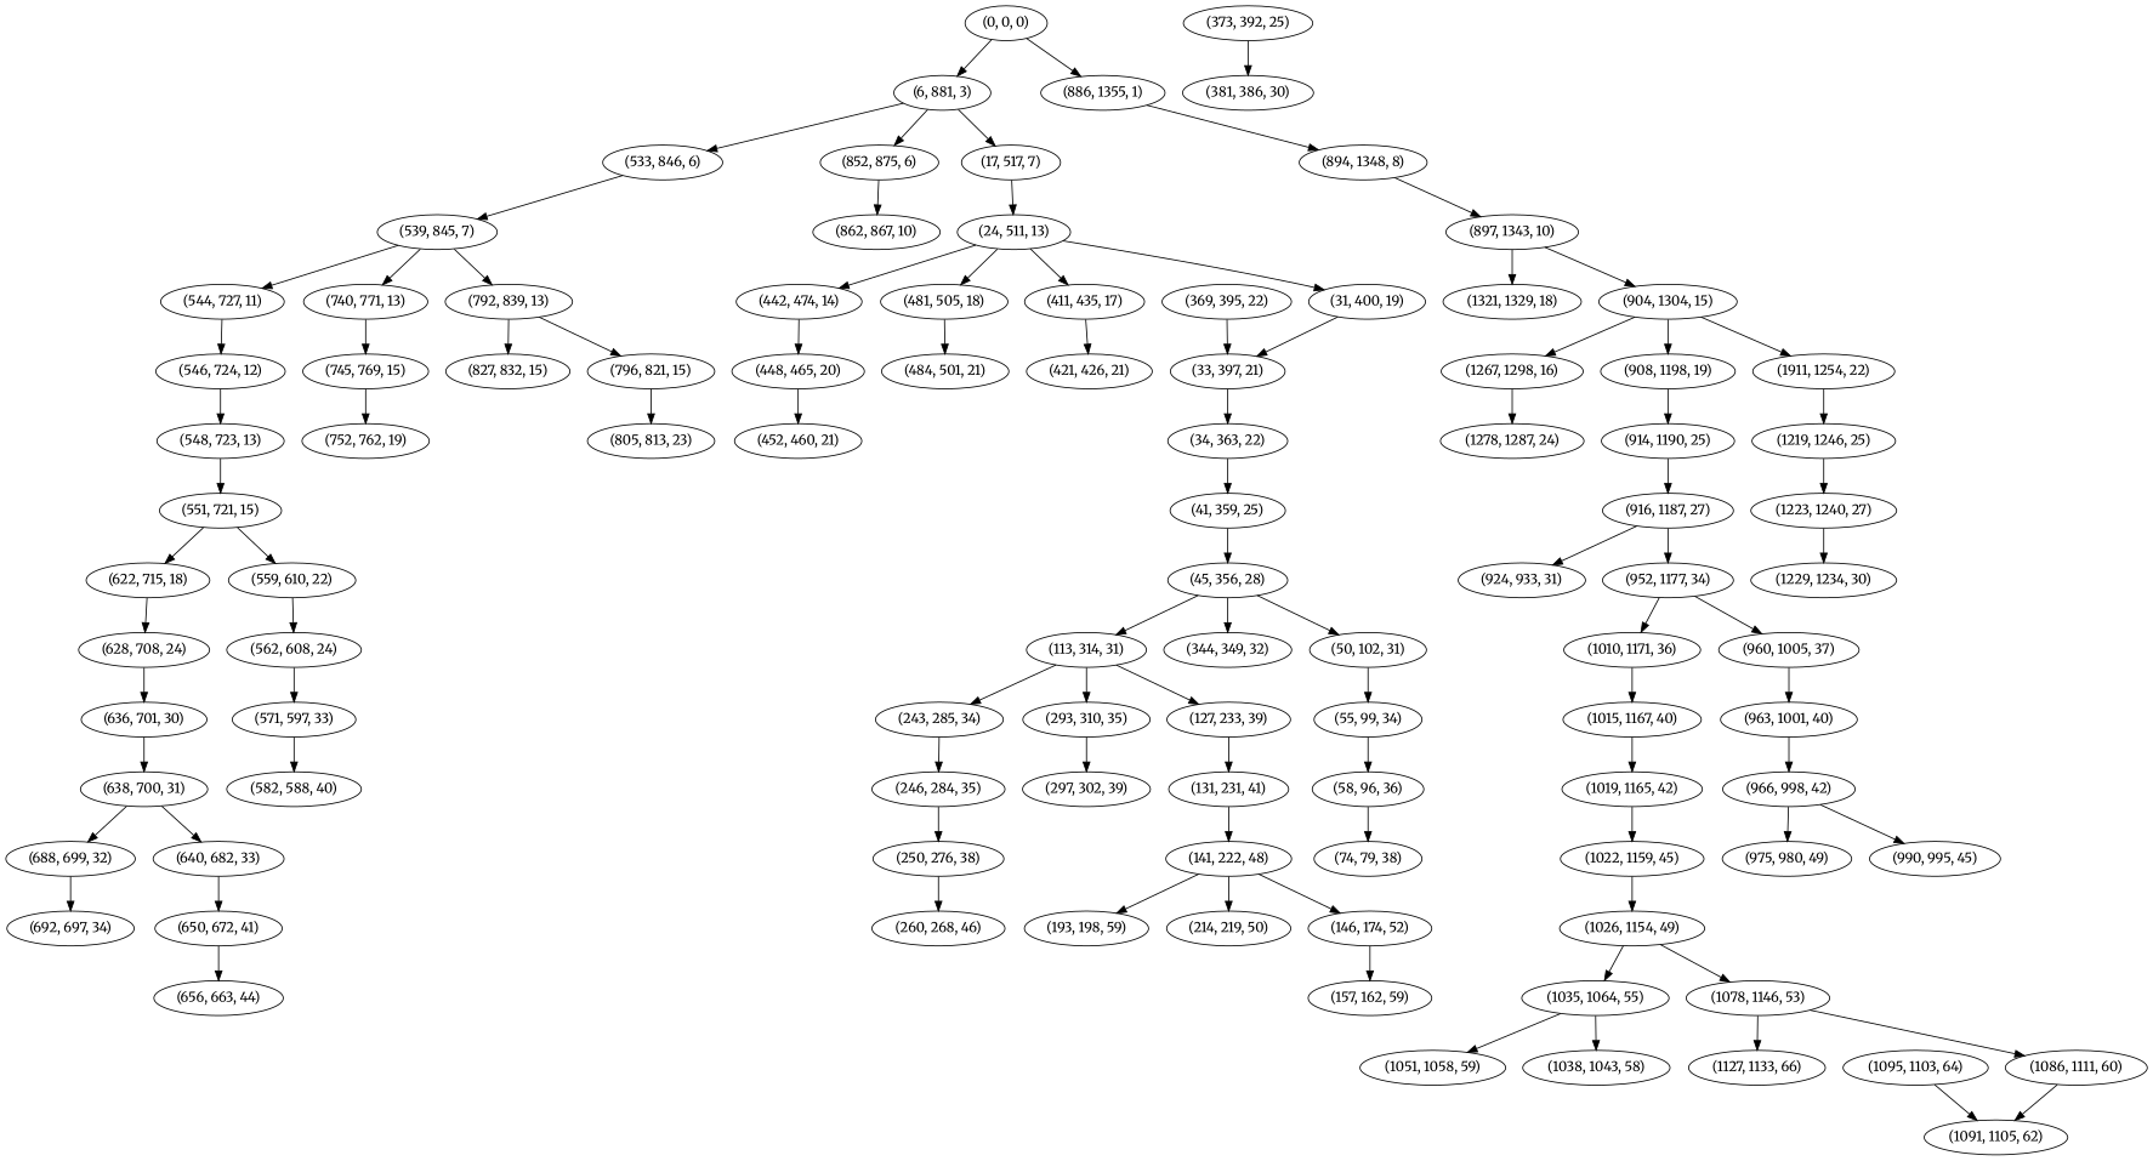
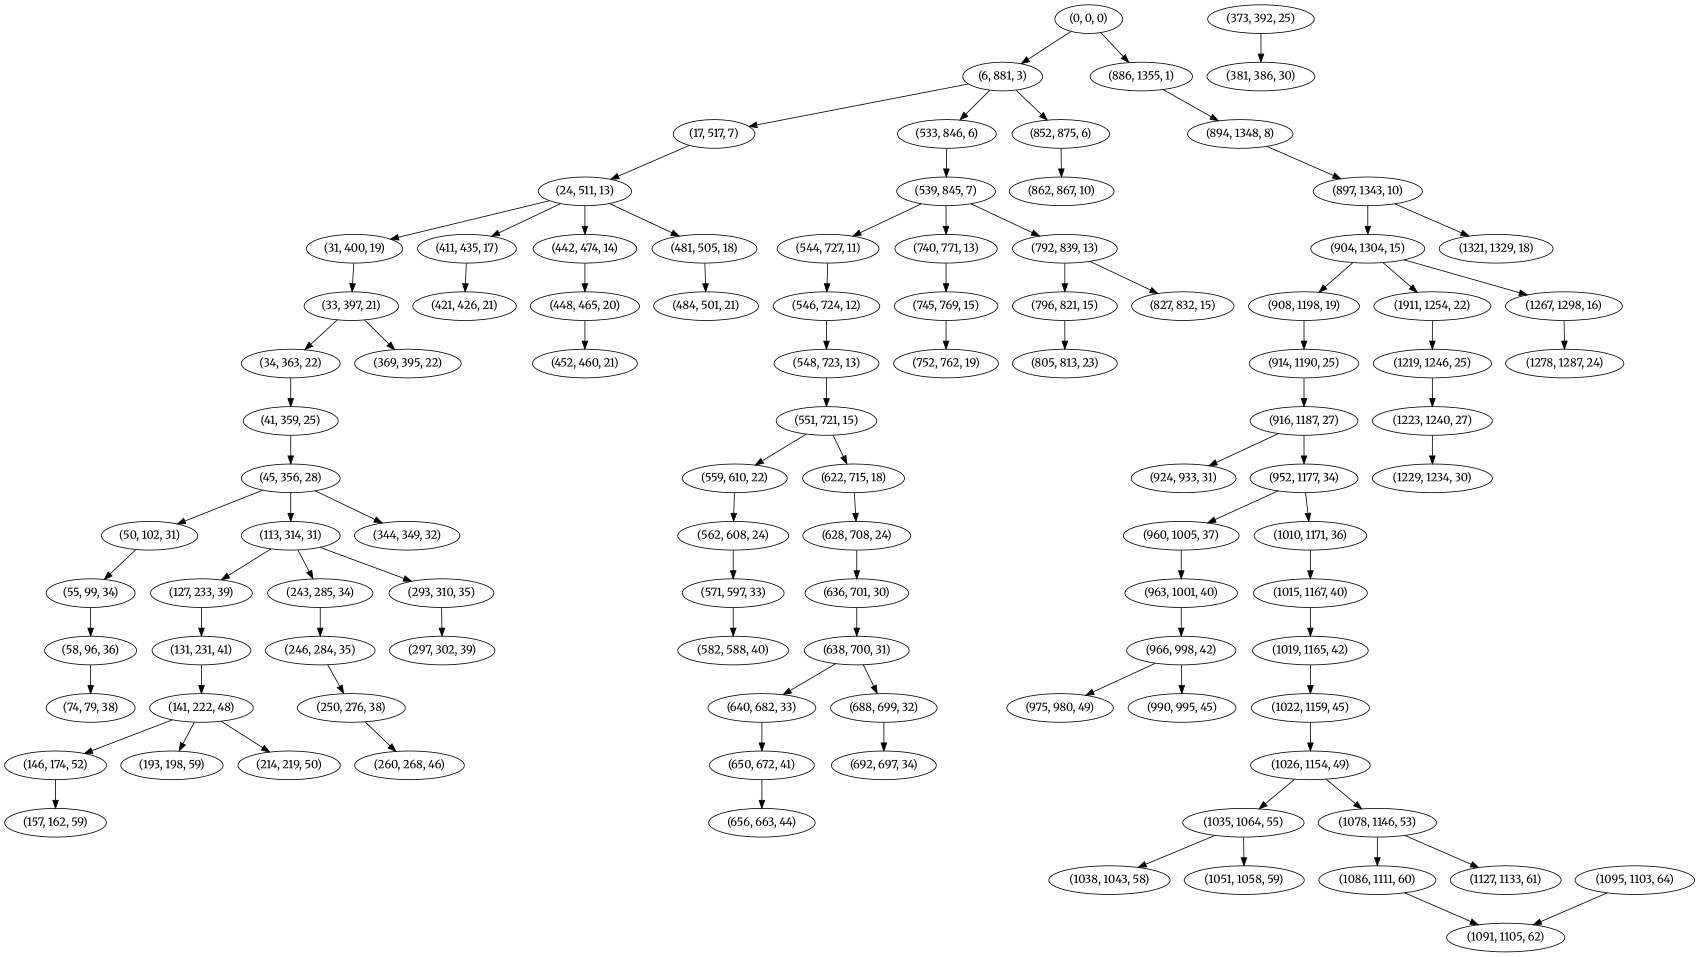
  digraph {
    fontname=Merriweather
    node [fontname=Merriweather]
    edge [fontname=Merriweather]
    "(0, 0, 0)"
    "(6, 881, 3)"
    "(886, 1355, 1)"
    "(17, 517, 7)"
    "(533, 846, 6)"
    "(852, 875, 6)"
    "(894, 1348, 8)"
    "(24, 511, 13)"
    "(539, 845, 7)"
    "(862, 867, 10)"
    "(31, 400, 19)"
    "(411, 435, 17)"
    "(442, 474, 14)"
    "(481, 505, 18)"
    "(33, 397, 21)"
    "(421, 426, 21)"
    "(448, 465, 20)"
    "(484, 501, 21)"
    "(34, 363, 22)"
    "(369, 395, 22)"
    "(41, 359, 25)"
    "(45, 356, 28)"
    "(50, 102, 31)"
    "(113, 314, 31)"
    "(344, 349, 32)"
    "(55, 99, 34)"
    "(127, 233, 39)"
    "(243, 285, 34)"
    "(293, 310, 35)"
    "(58, 96, 36)"
    "(74, 79, 38)"
    "(131, 231, 41)"
    "(246, 284, 35)"
    "(297, 302, 39)"
    "(141, 222, 48)"
    "(146, 174, 52)"
    "(193, 198, 59)"
    "(214, 219, 50)"
    "(157, 162, 59)"
    "(250, 276, 38)"
    "(260, 268, 46)"
    "(373, 392, 25)"
    "(381, 386, 30)"
    "(452, 460, 21)"
    "(544, 727, 11)"
    "(740, 771, 13)"
    "(792, 839, 13)"
    "(546, 724, 12)"
    "(745, 769, 15)"
    "(796, 821, 15)"
    "(827, 832, 15)"
    "(548, 723, 13)"
    "(551, 721, 15)"
    "(559, 610, 22)"
    "(622, 715, 18)"
    "(562, 608, 24)"
    "(628, 708, 24)"
    "(571, 597, 33)"
    "(582, 588, 40)"
    "(636, 701, 30)"
    "(638, 700, 31)"
    "(640, 682, 33)"
    "(688, 699, 32)"
    "(650, 672, 41)"
    "(692, 697, 34)"
    "(656, 663, 44)"
    "(752, 762, 19)"
    "(805, 813, 23)"
    "(897, 1343, 10)"
    "(904, 1304, 15)"
    "(1321, 1329, 18)"
    "(908, 1198, 19)"
    n73 [label="(1911, 1254, 22)"]
    "(1267, 1298, 16)"
    "(914, 1190, 25)"
    "(1219, 1246, 25)"
    "(1278, 1287, 24)"
    "(916, 1187, 27)"
    "(924, 933, 31)"
    "(952, 1177, 34)"
    "(960, 1005, 37)"
    "(1010, 1171, 36)"
    "(963, 1001, 40)"
    "(1015, 1167, 40)"
    "(966, 998, 42)"
    "(975, 980, 49)"
    "(990, 995, 45)"
    "(1019, 1165, 42)"
    "(1022, 1159, 45)"
    "(1026, 1154, 49)"
    "(1035, 1064, 55)"
    "(1078, 1146, 53)"
    "(1038, 1043, 58)"
    "(1051, 1058, 59)"
    "(1086, 1111, 60)"
-   "(1127, 1133, 61)" [label="(1127, 1133, 66)"]
+   "(1127, 1133, 61)"
    "(1091, 1105, 62)"
    "(1095, 1103, 64)"
    "(1223, 1240, 27)"
    "(1229, 1234, 30)"
    "(0, 0, 0)" -> "(6, 881, 3)"
    "(0, 0, 0)" -> "(886, 1355, 1)"
    "(6, 881, 3)" -> "(17, 517, 7)"
    "(6, 881, 3)" -> "(533, 846, 6)"
    "(6, 881, 3)" -> "(852, 875, 6)"
    "(886, 1355, 1)" -> "(894, 1348, 8)"
    "(17, 517, 7)" -> "(24, 511, 13)"
    "(533, 846, 6)" -> "(539, 845, 7)"
    "(852, 875, 6)" -> "(862, 867, 10)"
    "(894, 1348, 8)" -> "(897, 1343, 10)"
    "(24, 511, 13)" -> "(31, 400, 19)"
    "(24, 511, 13)" -> "(411, 435, 17)"
    "(24, 511, 13)" -> "(442, 474, 14)"
    "(24, 511, 13)" -> "(481, 505, 18)"
    "(539, 845, 7)" -> "(544, 727, 11)"
    "(539, 845, 7)" -> "(740, 771, 13)"
    "(539, 845, 7)" -> "(792, 839, 13)"
    "(31, 400, 19)" -> "(33, 397, 21)"
    "(411, 435, 17)" -> "(421, 426, 21)"
    "(442, 474, 14)" -> "(448, 465, 20)"
    "(481, 505, 18)" -> "(484, 501, 21)"
    "(33, 397, 21)" -> "(34, 363, 22)"
-   "(369, 395, 22)" -> "(33, 397, 21)"
+   "(33, 397, 21)" -> "(369, 395, 22)"
    "(448, 465, 20)" -> "(452, 460, 21)"
    "(34, 363, 22)" -> "(41, 359, 25)"
    "(41, 359, 25)" -> "(45, 356, 28)"
    "(45, 356, 28)" -> "(50, 102, 31)"
    "(45, 356, 28)" -> "(113, 314, 31)"
    "(45, 356, 28)" -> "(344, 349, 32)"
    "(50, 102, 31)" -> "(55, 99, 34)"
    "(113, 314, 31)" -> "(127, 233, 39)"
    "(113, 314, 31)" -> "(243, 285, 34)"
    "(113, 314, 31)" -> "(293, 310, 35)"
    "(55, 99, 34)" -> "(58, 96, 36)"
    "(127, 233, 39)" -> "(131, 231, 41)"
    "(243, 285, 34)" -> "(246, 284, 35)"
    "(293, 310, 35)" -> "(297, 302, 39)"
    "(58, 96, 36)" -> "(74, 79, 38)"
    "(131, 231, 41)" -> "(141, 222, 48)"
    "(246, 284, 35)" -> "(250, 276, 38)"
    "(141, 222, 48)" -> "(146, 174, 52)"
    "(141, 222, 48)" -> "(193, 198, 59)"
    "(141, 222, 48)" -> "(214, 219, 50)"
    "(146, 174, 52)" -> "(157, 162, 59)"
    "(250, 276, 38)" -> "(260, 268, 46)"
    "(373, 392, 25)" -> "(381, 386, 30)"
    "(544, 727, 11)" -> "(546, 724, 12)"
    "(740, 771, 13)" -> "(745, 769, 15)"
    "(792, 839, 13)" -> "(796, 821, 15)"
    "(792, 839, 13)" -> "(827, 832, 15)"
    "(546, 724, 12)" -> "(548, 723, 13)"
    "(745, 769, 15)" -> "(752, 762, 19)"
    "(796, 821, 15)" -> "(805, 813, 23)"
    "(548, 723, 13)" -> "(551, 721, 15)"
    "(551, 721, 15)" -> "(559, 610, 22)"
    "(551, 721, 15)" -> "(622, 715, 18)"
    "(559, 610, 22)" -> "(562, 608, 24)"
    "(622, 715, 18)" -> "(628, 708, 24)"
    "(562, 608, 24)" -> "(571, 597, 33)"
    "(628, 708, 24)" -> "(636, 701, 30)"
    "(571, 597, 33)" -> "(582, 588, 40)"
    "(636, 701, 30)" -> "(638, 700, 31)"
    "(638, 700, 31)" -> "(640, 682, 33)"
    "(638, 700, 31)" -> "(688, 699, 32)"
    "(640, 682, 33)" -> "(650, 672, 41)"
    "(688, 699, 32)" -> "(692, 697, 34)"
    "(650, 672, 41)" -> "(656, 663, 44)"
    "(897, 1343, 10)" -> "(904, 1304, 15)"
    "(897, 1343, 10)" -> "(1321, 1329, 18)"
    "(904, 1304, 15)" -> "(908, 1198, 19)"
    "(904, 1304, 15)" -> n73
    "(904, 1304, 15)" -> "(1267, 1298, 16)"
    "(908, 1198, 19)" -> "(914, 1190, 25)"
    n73 -> "(1219, 1246, 25)"
    "(1267, 1298, 16)" -> "(1278, 1287, 24)"
    "(914, 1190, 25)" -> "(916, 1187, 27)"
    "(1219, 1246, 25)" -> "(1223, 1240, 27)"
    "(916, 1187, 27)" -> "(924, 933, 31)"
    "(916, 1187, 27)" -> "(952, 1177, 34)"
    "(952, 1177, 34)" -> "(960, 1005, 37)"
    "(952, 1177, 34)" -> "(1010, 1171, 36)"
    "(960, 1005, 37)" -> "(963, 1001, 40)"
    "(1010, 1171, 36)" -> "(1015, 1167, 40)"
    "(963, 1001, 40)" -> "(966, 998, 42)"
    "(1015, 1167, 40)" -> "(1019, 1165, 42)"
    "(966, 998, 42)" -> "(975, 980, 49)"
    "(966, 998, 42)" -> "(990, 995, 45)"
    "(1019, 1165, 42)" -> "(1022, 1159, 45)"
    "(1022, 1159, 45)" -> "(1026, 1154, 49)"
    "(1026, 1154, 49)" -> "(1035, 1064, 55)"
    "(1026, 1154, 49)" -> "(1078, 1146, 53)"
    "(1035, 1064, 55)" -> "(1038, 1043, 58)"
    "(1035, 1064, 55)" -> "(1051, 1058, 59)"
    "(1078, 1146, 53)" -> "(1086, 1111, 60)"
    "(1078, 1146, 53)" -> "(1127, 1133, 61)"
    "(1086, 1111, 60)" -> "(1091, 1105, 62)"
    "(1095, 1103, 64)" -> "(1091, 1105, 62)"
    "(1223, 1240, 27)" -> "(1229, 1234, 30)"
  }
